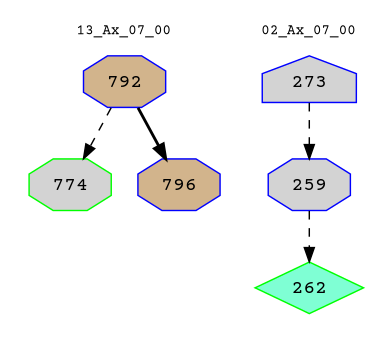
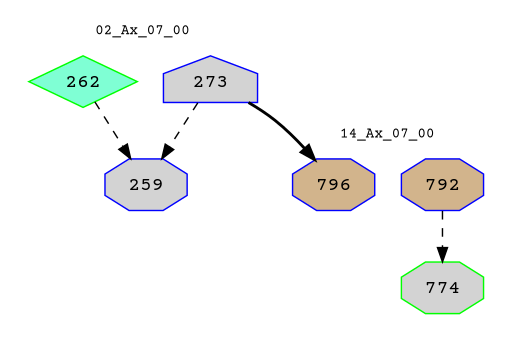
  digraph {
    fontname="Courier Prime"
    node [color=blue fillcolor=lightgrey fontname="Courier Prime" shape=octagon style=filled]
    edge [color=black fontname="Courier Prime" style=dashed]
    n1 [fillcolor=tan label=792]
    n2 [color=green label=774]
    n3 [fillcolor=tan label=796]
    n4 [label=259]
    n5 [label=273 shape=house]
    n6 [color=green fillcolor=aquamarine label=262 shape=diamond]
    subgraph cluster_1 {
      color=white
      fontsize=10
-     label="13_Ax_07_00"
+     label="14_Ax_07_00"
      n1
      n2
      n3
    }
    subgraph cluster_2 {
      color=white
      fontsize=10
      label="02_Ax_07_00"
      n4
      n5
      n6
    }
    n1 -> n2
-   n1 -> n3 [style=bold]
-   n4 -> n6
+   n5 -> n3 [style=bold]
+   n6 -> n4
    n5 -> n4
  }
